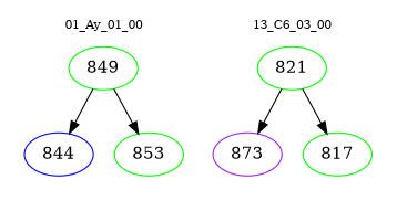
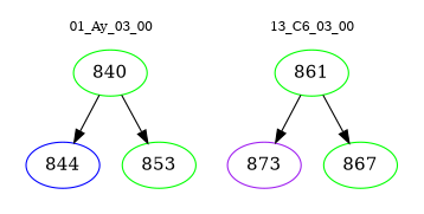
  digraph {
    node [color=green]
    edge [color=black]
-   n1 [label=849]
+   n1 [label=840]
    n2 [color=blue label=844]
    n3 [label=853]
-   n4 [label=821]
+   n4 [label=861]
    n5 [color=purple label=873]
-   n6 [label=817]
+   n6 [label=867]
    subgraph cluster_1 {
      color=white
      fontsize=10
-     label="01_Ay_01_00"
+     label="01_Ay_03_00"
      n1
      n2
      n3
    }
    subgraph cluster_2 {
      color=white
      fontsize=10
      label="13_C6_03_00"
      n4
      n5
      n6
    }
    n1 -> n2
    n1 -> n3
    n4 -> n5
    n4 -> n6
  }
